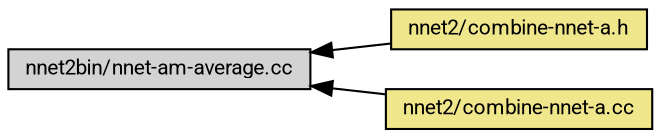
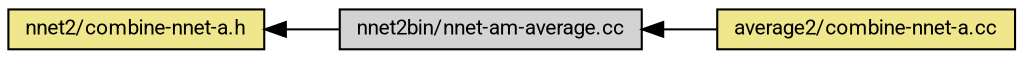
  digraph {
    fontname=Roboto
    rankdir=LR
    node [color=black fillcolor=khaki fontname=Roboto fontsize=10 shape=record style=filled]
    edge [color=black dir=back fontname=Roboto fontsize=10 labelfontname=Helvetica labelfontsize=10 style=solid]
    n1 [fontcolor=black height=0.2 label="nnet2/combine-nnet-a.h" width=0.4]
    n2 [fillcolor=lightgrey height=0.2 label="nnet2bin/nnet-am-average.cc" width=0.4]
-   n3 [height=0.2 label="nnet2/combine-nnet-a.cc" width=0.4]
-   n2 -> n1
+   n3 [height=0.2 label="average2/combine-nnet-a.cc" width=0.4]
+   n1 -> n2
    n2 -> n3
  }
